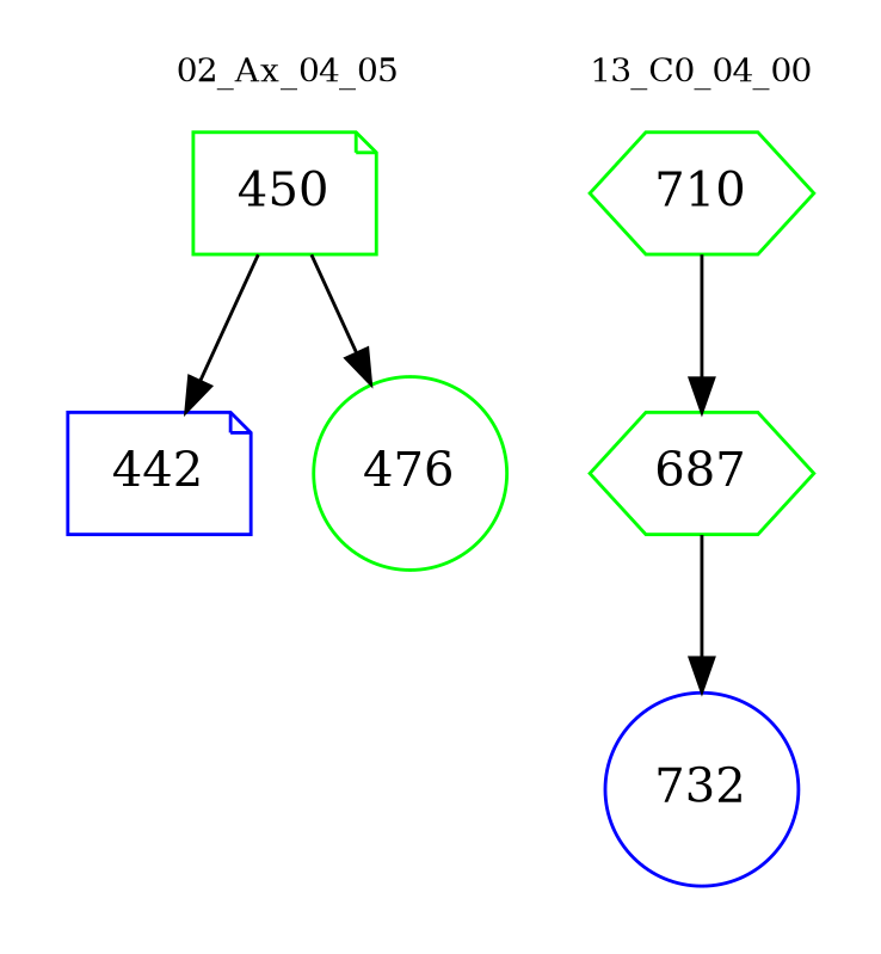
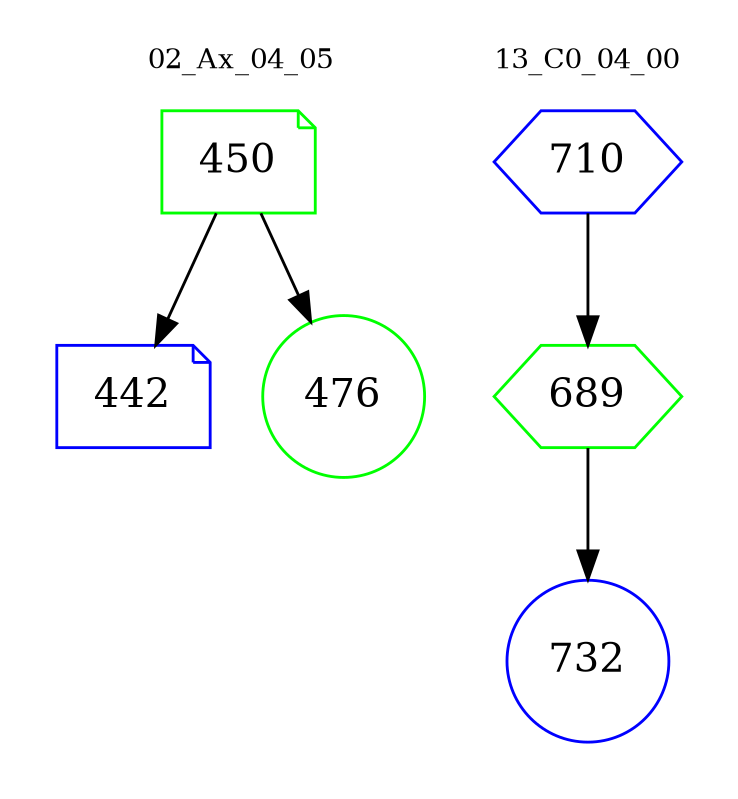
  digraph {
    node [color=green shape=note]
    edge [color=black]
    n1 [label=450]
    n2 [color=blue label=442]
    n3 [label=476 shape=circle]
-   n4 [label=710 shape=hexagon]
-   n5 [label=687 shape=hexagon]
+   n4 [color=blue label=710 shape=hexagon]
+   n5 [label=689 shape=hexagon]
    n6 [color=blue label=732 shape=circle]
    subgraph cluster_1 {
      color=white
      fontsize=10
      label="02_Ax_04_05"
      n1
      n2
      n3
    }
    subgraph cluster_2 {
      color=white
      fontsize=10
      label="13_C0_04_00"
      n4
      n5
      n6
    }
    n1 -> n2
    n1 -> n3
    n4 -> n5
    n5 -> n6
  }
